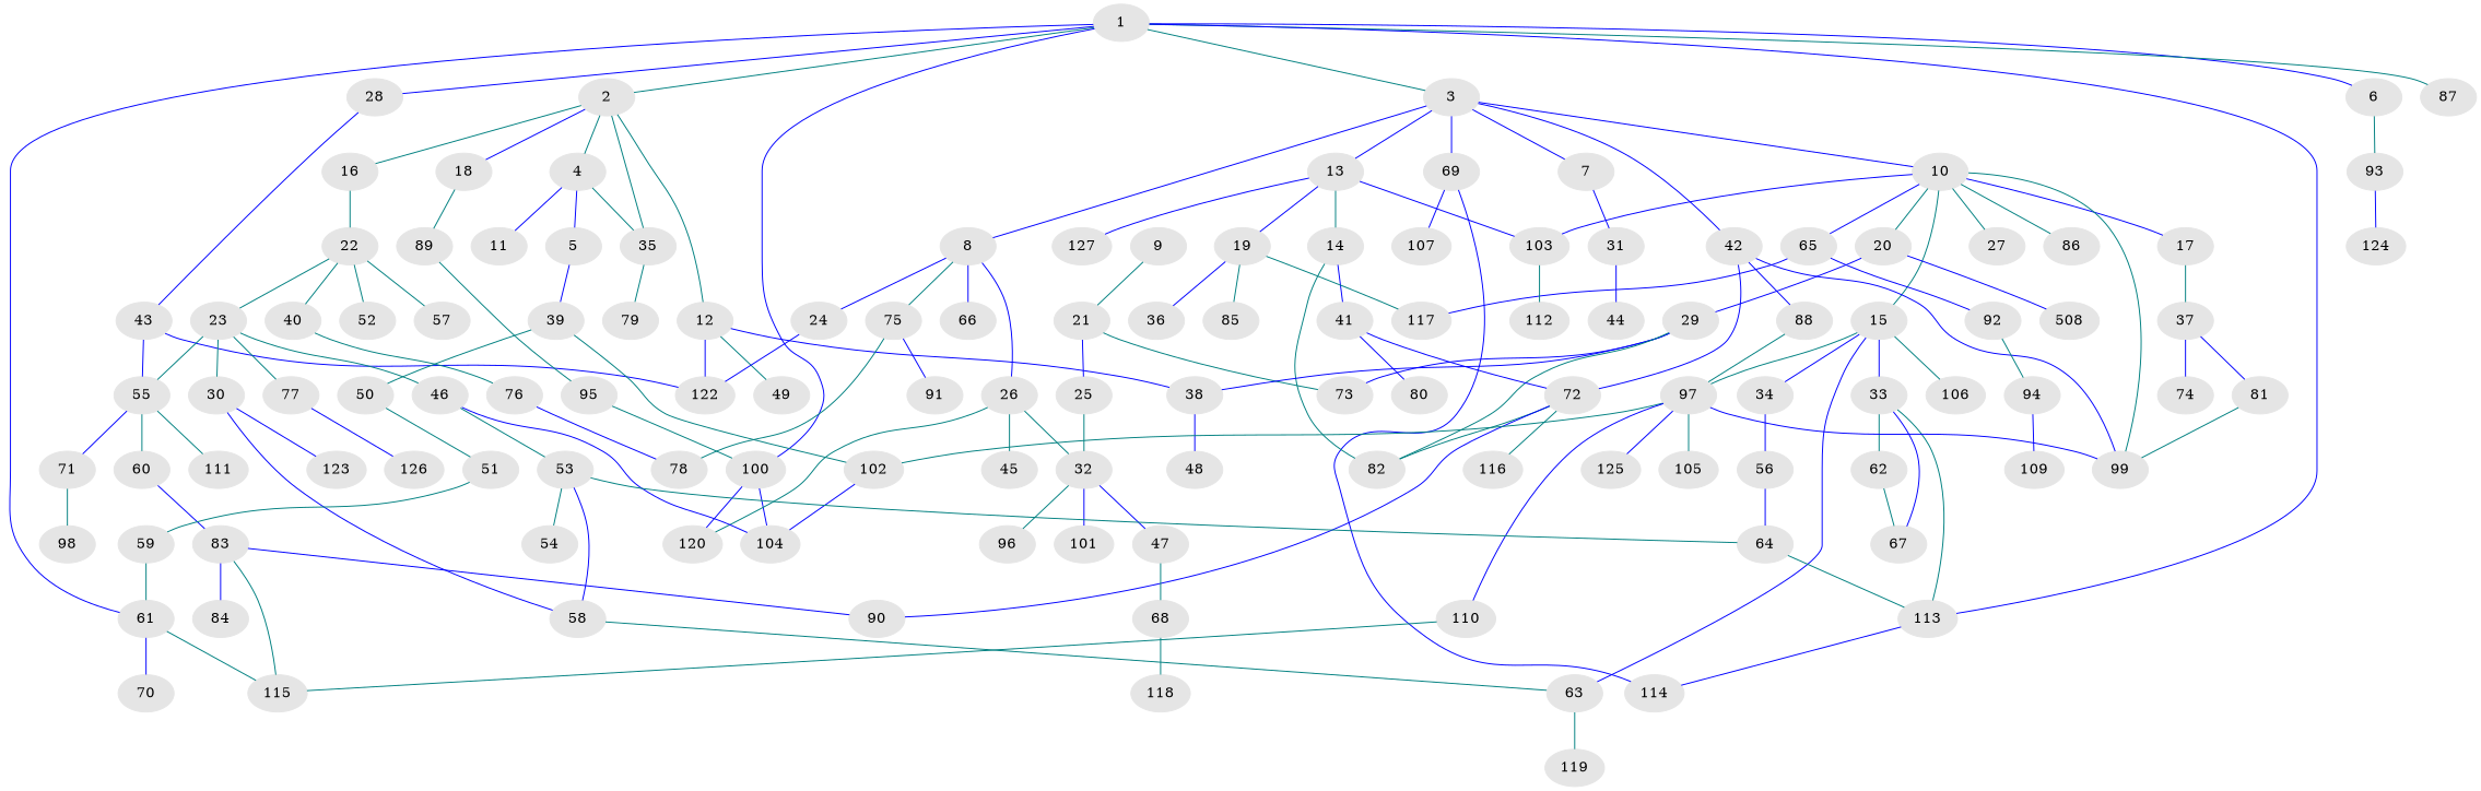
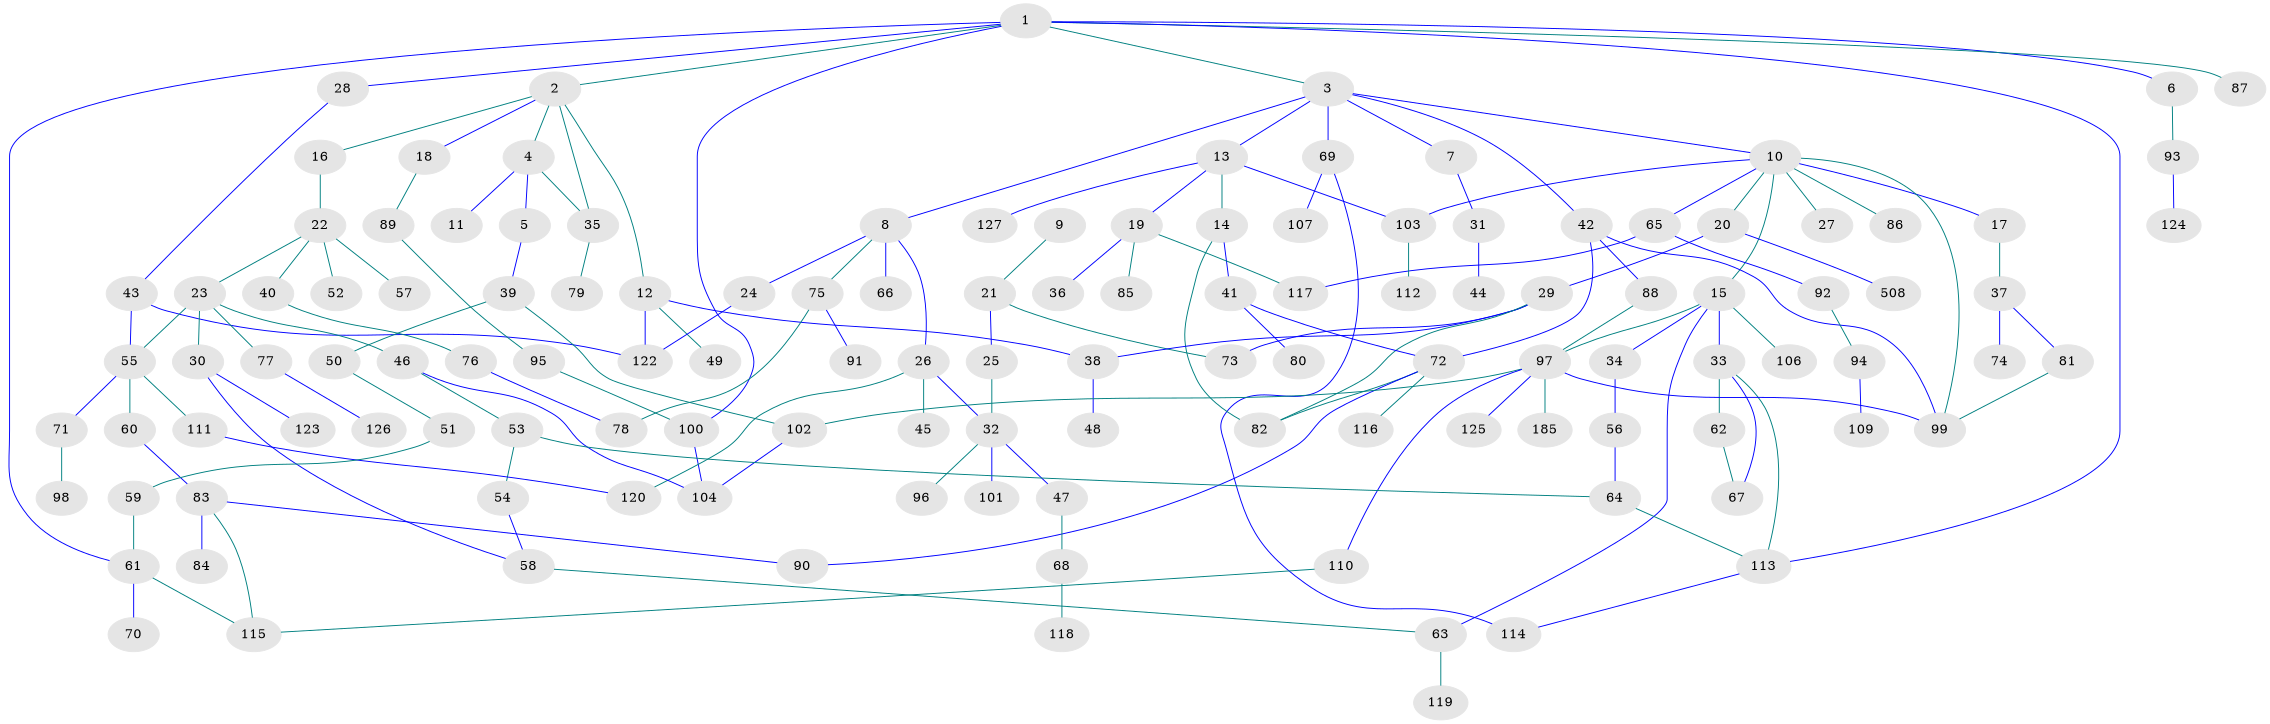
  graph {
    node [color=gray90 style=filled]
    edge [color=blue]
    1
    2
    3
    6
    28
    61
    87
    100
    113
    4
    12
    16
    18
    35
    7
    8
    10
    13
    42
    69
    93
    43
    70
    115
    120
    104
    114
    5
    11
    38
    49
    122
    22
    89
    79
    31
    24
    26
    66
    75
    15
    17
    20
    27
    65
    86
    99
    103
    14
    19
    n51 [label=127]
    72
    88
    107
    39
    9
    21
    50
    102
    124
    44
    32
    45
    78
    91
    25
    73
    33
    34
    63
    97
    106
    37
    29
    n75 [label=508]
    117
    92
    112
    48
    41
    82
    36
    85
    80
    62
    67
    56
    119
-   105
+   105 [label=185]
    110
    125
    23
    40
    52
    57
    74
    81
    95
    30
    46
    55
    77
    76
    58
    123
    53
    60
    71
    111
    126
    47
    96
    101
    68
    64
    51
    90
    116
    54
    118
    59
    83
    98
    84
    94
    109
    1 -- 2 [color=teal]
    1 -- 3 [color=teal]
    1 -- 6
    1 -- 28
    1 -- 61
    1 -- 87 [color=teal]
    1 -- 100
    1 -- 113
    2 -- 4 [color=teal]
    2 -- 12 [color=teal]
    2 -- 16 [color=teal]
    2 -- 18
    2 -- 35 [color=teal]
    3 -- 7
    3 -- 8
    3 -- 10
    3 -- 13
    3 -- 42
    3 -- 69
    6 -- 93 [color=teal]
    28 -- 43
    61 -- 70
    61 -- 115 [color=teal]
-   100 -- 120
+   111 -- 120
    100 -- 104
    113 -- 114
    4 -- 35 [color=teal]
    4 -- 5
    4 -- 11
    12 -- 38
    12 -- 49 [color=teal]
    12 -- 122
    16 -- 22 [color=teal]
    18 -- 89 [color=teal]
    35 -- 79 [color=teal]
    7 -- 31
    8 -- 24
    8 -- 26
    8 -- 66
    8 -- 75 [color=teal]
    10 -- 15 [color=teal]
    10 -- 17
    10 -- 20 [color=teal]
    10 -- 27 [color=teal]
    10 -- 65
    10 -- 86 [color=teal]
    10 -- 99 [color=teal]
    10 -- 103
    13 -- 103
    13 -- 14 [color=teal]
    13 -- 19
    13 -- n51
    42 -- 99
    42 -- 72
    42 -- 88
    69 -- 114
    69 -- 107
    93 -- 124
    43 -- 122
    43 -- 55
    5 -- 39
    38 -- 48
    22 -- 23 [color=teal]
    22 -- 40 [color=teal]
    22 -- 52 [color=teal]
    22 -- 57 [color=teal]
    89 -- 95 [color=teal]
    31 -- 44
    24 -- 122
    26 -- 120 [color=teal]
-   26 -- 32 [color=teal]
+   26 -- 32
    26 -- 45 [color=teal]
    75 -- 78 [color=teal]
    75 -- 91
    15 -- 33
    15 -- 34
    15 -- 63
    15 -- 97 [color=teal]
    15 -- 106 [color=teal]
    17 -- 37 [color=teal]
    20 -- 29
    20 -- n75
    65 -- 117
    65 -- 92
    103 -- 112 [color=teal]
    14 -- 41
    14 -- 82 [color=teal]
    19 -- 117 [color=teal]
    19 -- 36
    19 -- 85 [color=teal]
    72 -- 82 [color=teal]
    72 -- 90
    72 -- 116 [color=teal]
    88 -- 97 [color=teal]
    39 -- 50 [color=teal]
    39 -- 102 [color=teal]
    9 -- 21 [color=teal]
    21 -- 25
    21 -- 73 [color=teal]
    50 -- 51 [color=teal]
    102 -- 104
    32 -- 47
    32 -- 96 [color=teal]
    32 -- 101
    25 -- 32 [color=teal]
    33 -- 113 [color=teal]
    33 -- 62 [color=teal]
    33 -- 67
    34 -- 56
    63 -- 119 [color=teal]
    97 -- 99
    97 -- 102 [color=teal]
    97 -- 105 [color=teal]
    97 -- 110
    97 -- 125
    37 -- 74
    37 -- 81
    29 -- 38
    29 -- 73
    29 -- 82 [color=teal]
    92 -- 94 [color=teal]
    41 -- 72
    41 -- 80
    62 -- 67 [color=teal]
    56 -- 64
    110 -- 115 [color=teal]
    23 -- 30 [color=teal]
    23 -- 46 [color=teal]
    23 -- 55 [color=teal]
    23 -- 77 [color=teal]
    40 -- 76 [color=teal]
    81 -- 99 [color=teal]
    95 -- 100 [color=teal]
    30 -- 58
    30 -- 123
    46 -- 104
    46 -- 53 [color=teal]
    55 -- 60 [color=teal]
    55 -- 71
    55 -- 111 [color=teal]
    77 -- 126
    76 -- 78
    58 -- 63 [color=teal]
-   53 -- 58
+   54 -- 58
    53 -- 64 [color=teal]
    53 -- 54 [color=teal]
    60 -- 83
    71 -- 98 [color=teal]
    47 -- 68 [color=teal]
    68 -- 118 [color=teal]
    64 -- 113 [color=teal]
    51 -- 59 [color=teal]
    59 -- 61 [color=teal]
    83 -- 115 [color=teal]
    83 -- 90
    83 -- 84
    94 -- 109
  }
